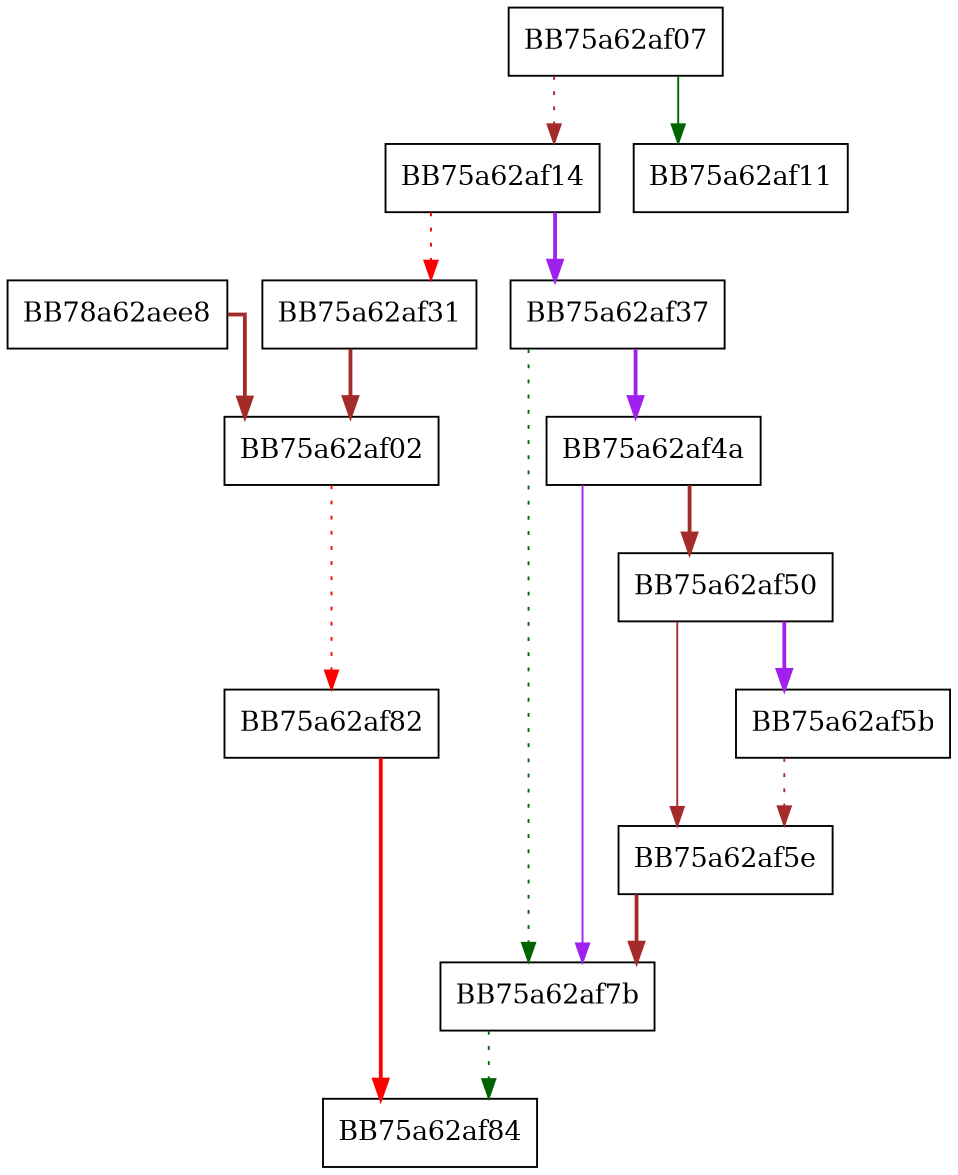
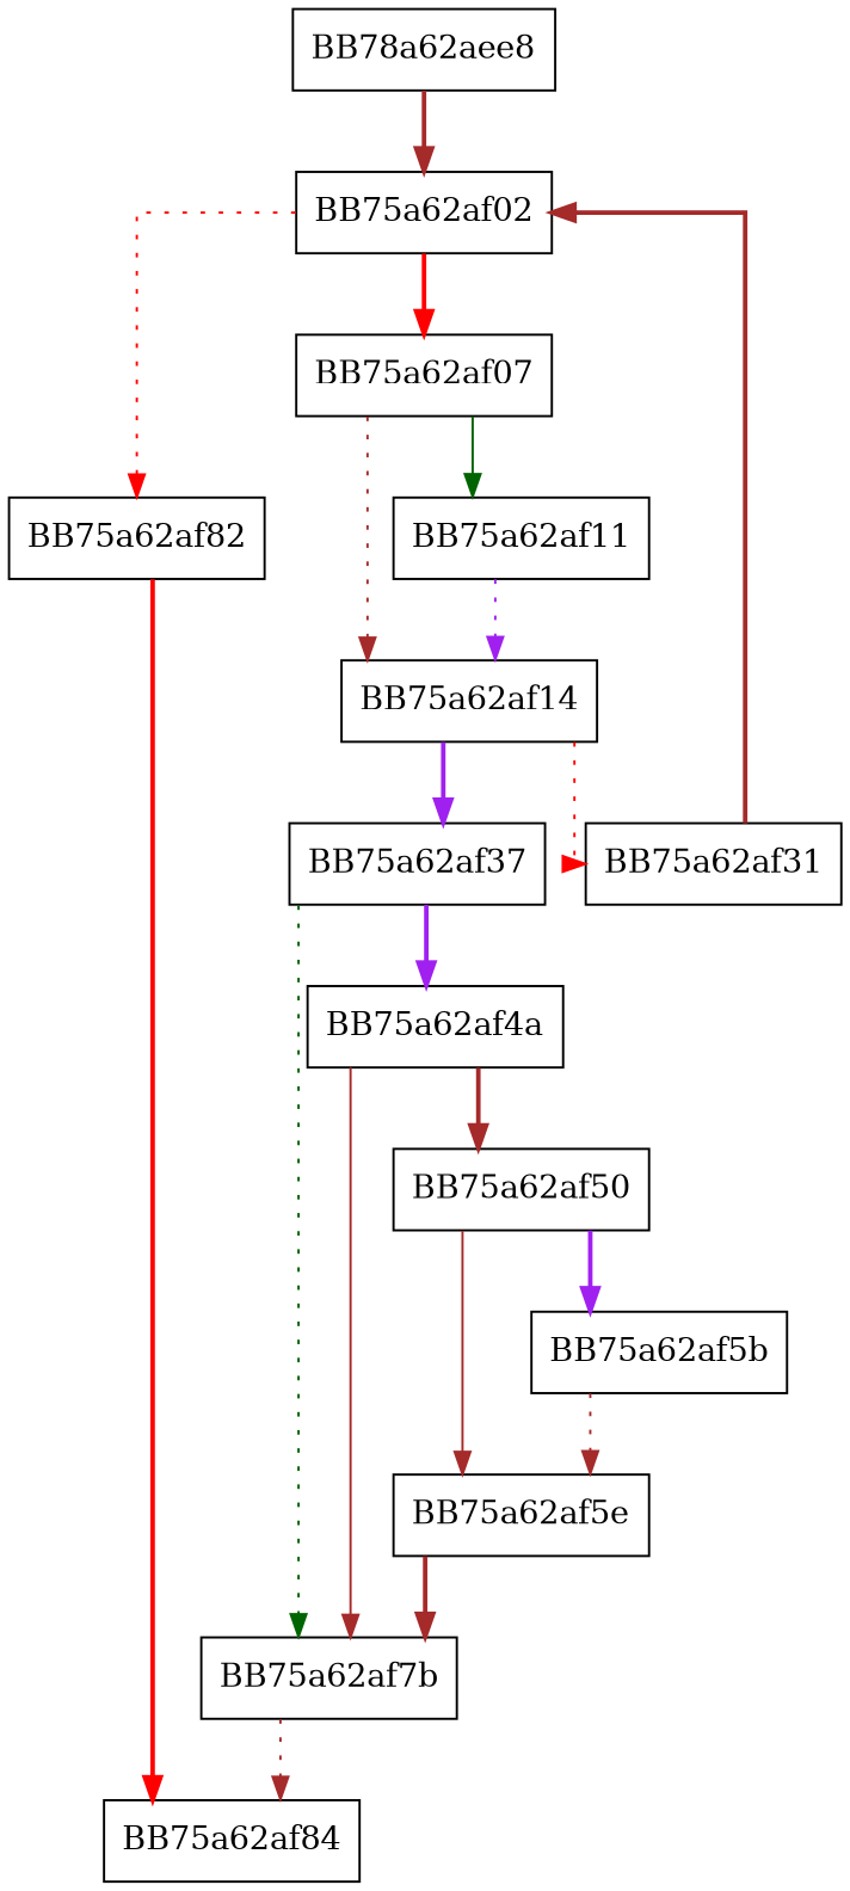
  digraph {
    splines=ortho
    node [shape=box]
    edge [color=brown style=bold]
    n1 [label=BB78a62aee8]
    BB75a62af02
    BB75a62af82
    BB75a62af07
    BB75a62af84
    BB75a62af14
    BB75a62af11
    BB75a62af37
    BB75a62af31
    BB75a62af7b
    BB75a62af4a
    BB75a62af50
    BB75a62af5e
    BB75a62af5b
    n1 -> BB75a62af02
    BB75a62af02 -> BB75a62af82 [color=red style=dotted]
+   BB75a62af02 -> BB75a62af07 [color=red]
    BB75a62af82 -> BB75a62af84 [color=red]
    BB75a62af07 -> BB75a62af14 [style=dotted]
    BB75a62af07 -> BB75a62af11 [color=darkgreen style=solid]
    BB75a62af14 -> BB75a62af37 [color=purple]
    BB75a62af14 -> BB75a62af31 [color=red style=dotted]
+   BB75a62af11 -> BB75a62af14 [color=purple style=dotted]
    BB75a62af37 -> BB75a62af7b [color=darkgreen style=dotted]
    BB75a62af37 -> BB75a62af4a [color=purple]
    BB75a62af31 -> BB75a62af02
-   BB75a62af7b -> BB75a62af84 [color=darkgreen style=dotted]
-   BB75a62af4a -> BB75a62af7b [color=purple style=solid]
+   BB75a62af7b -> BB75a62af84 [style=dotted]
+   BB75a62af4a -> BB75a62af7b [style=solid]
    BB75a62af4a -> BB75a62af50
    BB75a62af50 -> BB75a62af5e [style=solid]
    BB75a62af50 -> BB75a62af5b [color=purple]
    BB75a62af5e -> BB75a62af7b
    BB75a62af5b -> BB75a62af5e [style=dotted]
  }
